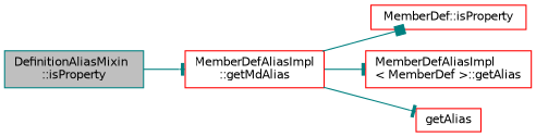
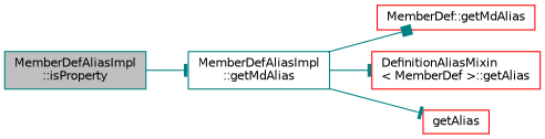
  digraph {
    rankdir=LR
    node [color=red fillcolor=white fontname=Helvetica fontsize=10 shape=record style=filled]
    edge [arrowhead=tee color=teal fontname=Helvetica fontsize=10 labelfontname=Helvetica labelfontsize=10 style=solid]
-   n1 [color=teal fillcolor=grey75 fontcolor=black height=0.2 label="DefinitionAliasMixin\l::isProperty" width=0.4]
-   n2 [height=0.2 label="MemberDefAliasImpl\l::getMdAlias" width=0.4]
-   n3 [height=0.2 label="MemberDef::isProperty" width=0.4]
-   n4 [height=0.2 label="MemberDefAliasImpl\l\< MemberDef \>::getAlias" width=0.4]
+   n1 [color=teal fillcolor=grey75 fontcolor=black height=0.2 label="MemberDefAliasImpl\l::isProperty" width=0.4]
+   n2 [color=teal height=0.2 label="MemberDefAliasImpl\l::getMdAlias" width=0.4]
+   n3 [height=0.2 label="MemberDef::getMdAlias" width=0.4]
+   n4 [height=0.2 label="DefinitionAliasMixin\l\< MemberDef \>::getAlias" width=0.4]
    n5 [height=0.2 label=getAlias width=0.4]
    n1 -> n2
    n2 -> n3 [arrowhead=box]
    n2 -> n4
    n2 -> n5
  }
